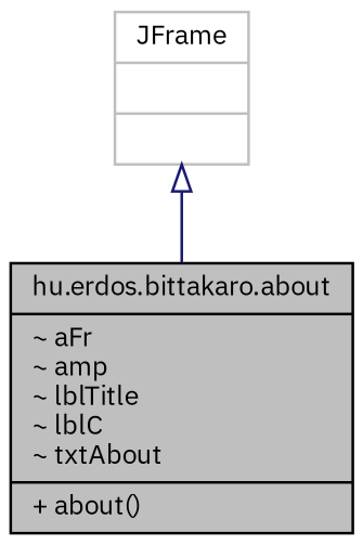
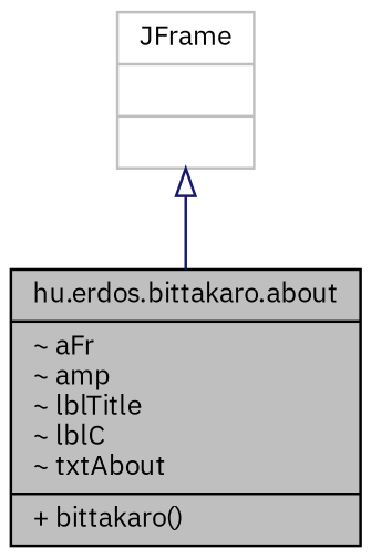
  digraph {
    fontname="IBM Plex Sans"
    node [fontname="IBM Plex Sans" fontsize=10 shape=record style=filled]
-   n1 [color=black fillcolor=grey75 fontcolor=black height=0.2 label="{hu.erdos.bittakaro.about\n|~ aFr\l~ amp\l~ lblTitle\l~ lblC\l~ txtAbout\l|+ about()\l}" width=0.4]
+   n1 [color=black fillcolor=grey75 fontcolor=black height=0.2 label="{hu.erdos.bittakaro.about\n|~ aFr\l~ amp\l~ lblTitle\l~ lblC\l~ txtAbout\l|+ bittakaro()\l}" width=0.4]
    n2 [color=grey75 fillcolor=white height=0.2 label="{JFrame\n||}" width=0.4]
    n2 -> n1 [arrowtail=onormal color=midnightblue dir=back fontname="IBM Plex Sans" fontsize=10 labelfontname=Helvetica labelfontsize=10 style=solid]
  }
